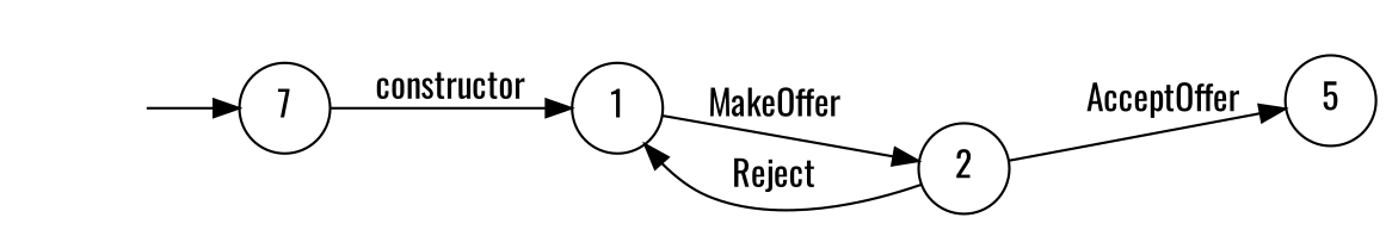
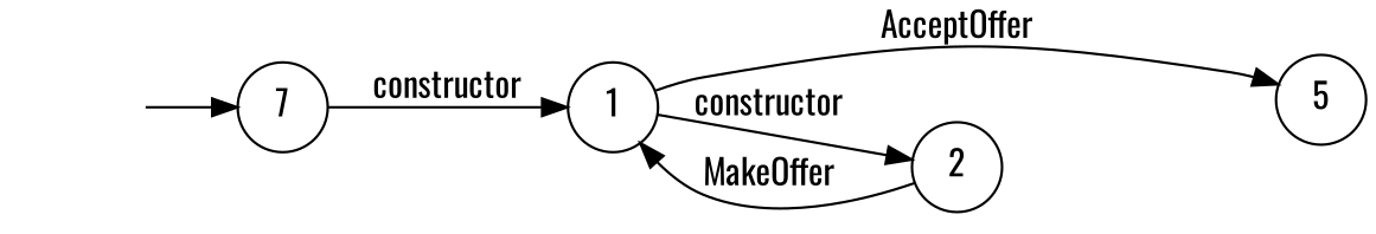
  digraph {
    fontname=Oswald
    rankdir=LR
    node [fontname=Oswald shape=circle]
    edge [fontname=Oswald]
    "" [shape=plaintext]
    n2 [label=7]
    n3 [label=1]
    n4 [label=5]
    n5 [label=2]
    "" -> n2
    n2 -> n3 [label=constructor]
-   n3 -> n5 [label=MakeOffer]
-   n5 -> n3 [label=Reject]
-   n5 -> n4 [label=AcceptOffer]
+   n3 -> n5 [label=constructor]
+   n5 -> n3 [label=MakeOffer]
+   n3 -> n4 [label=AcceptOffer]
  }
